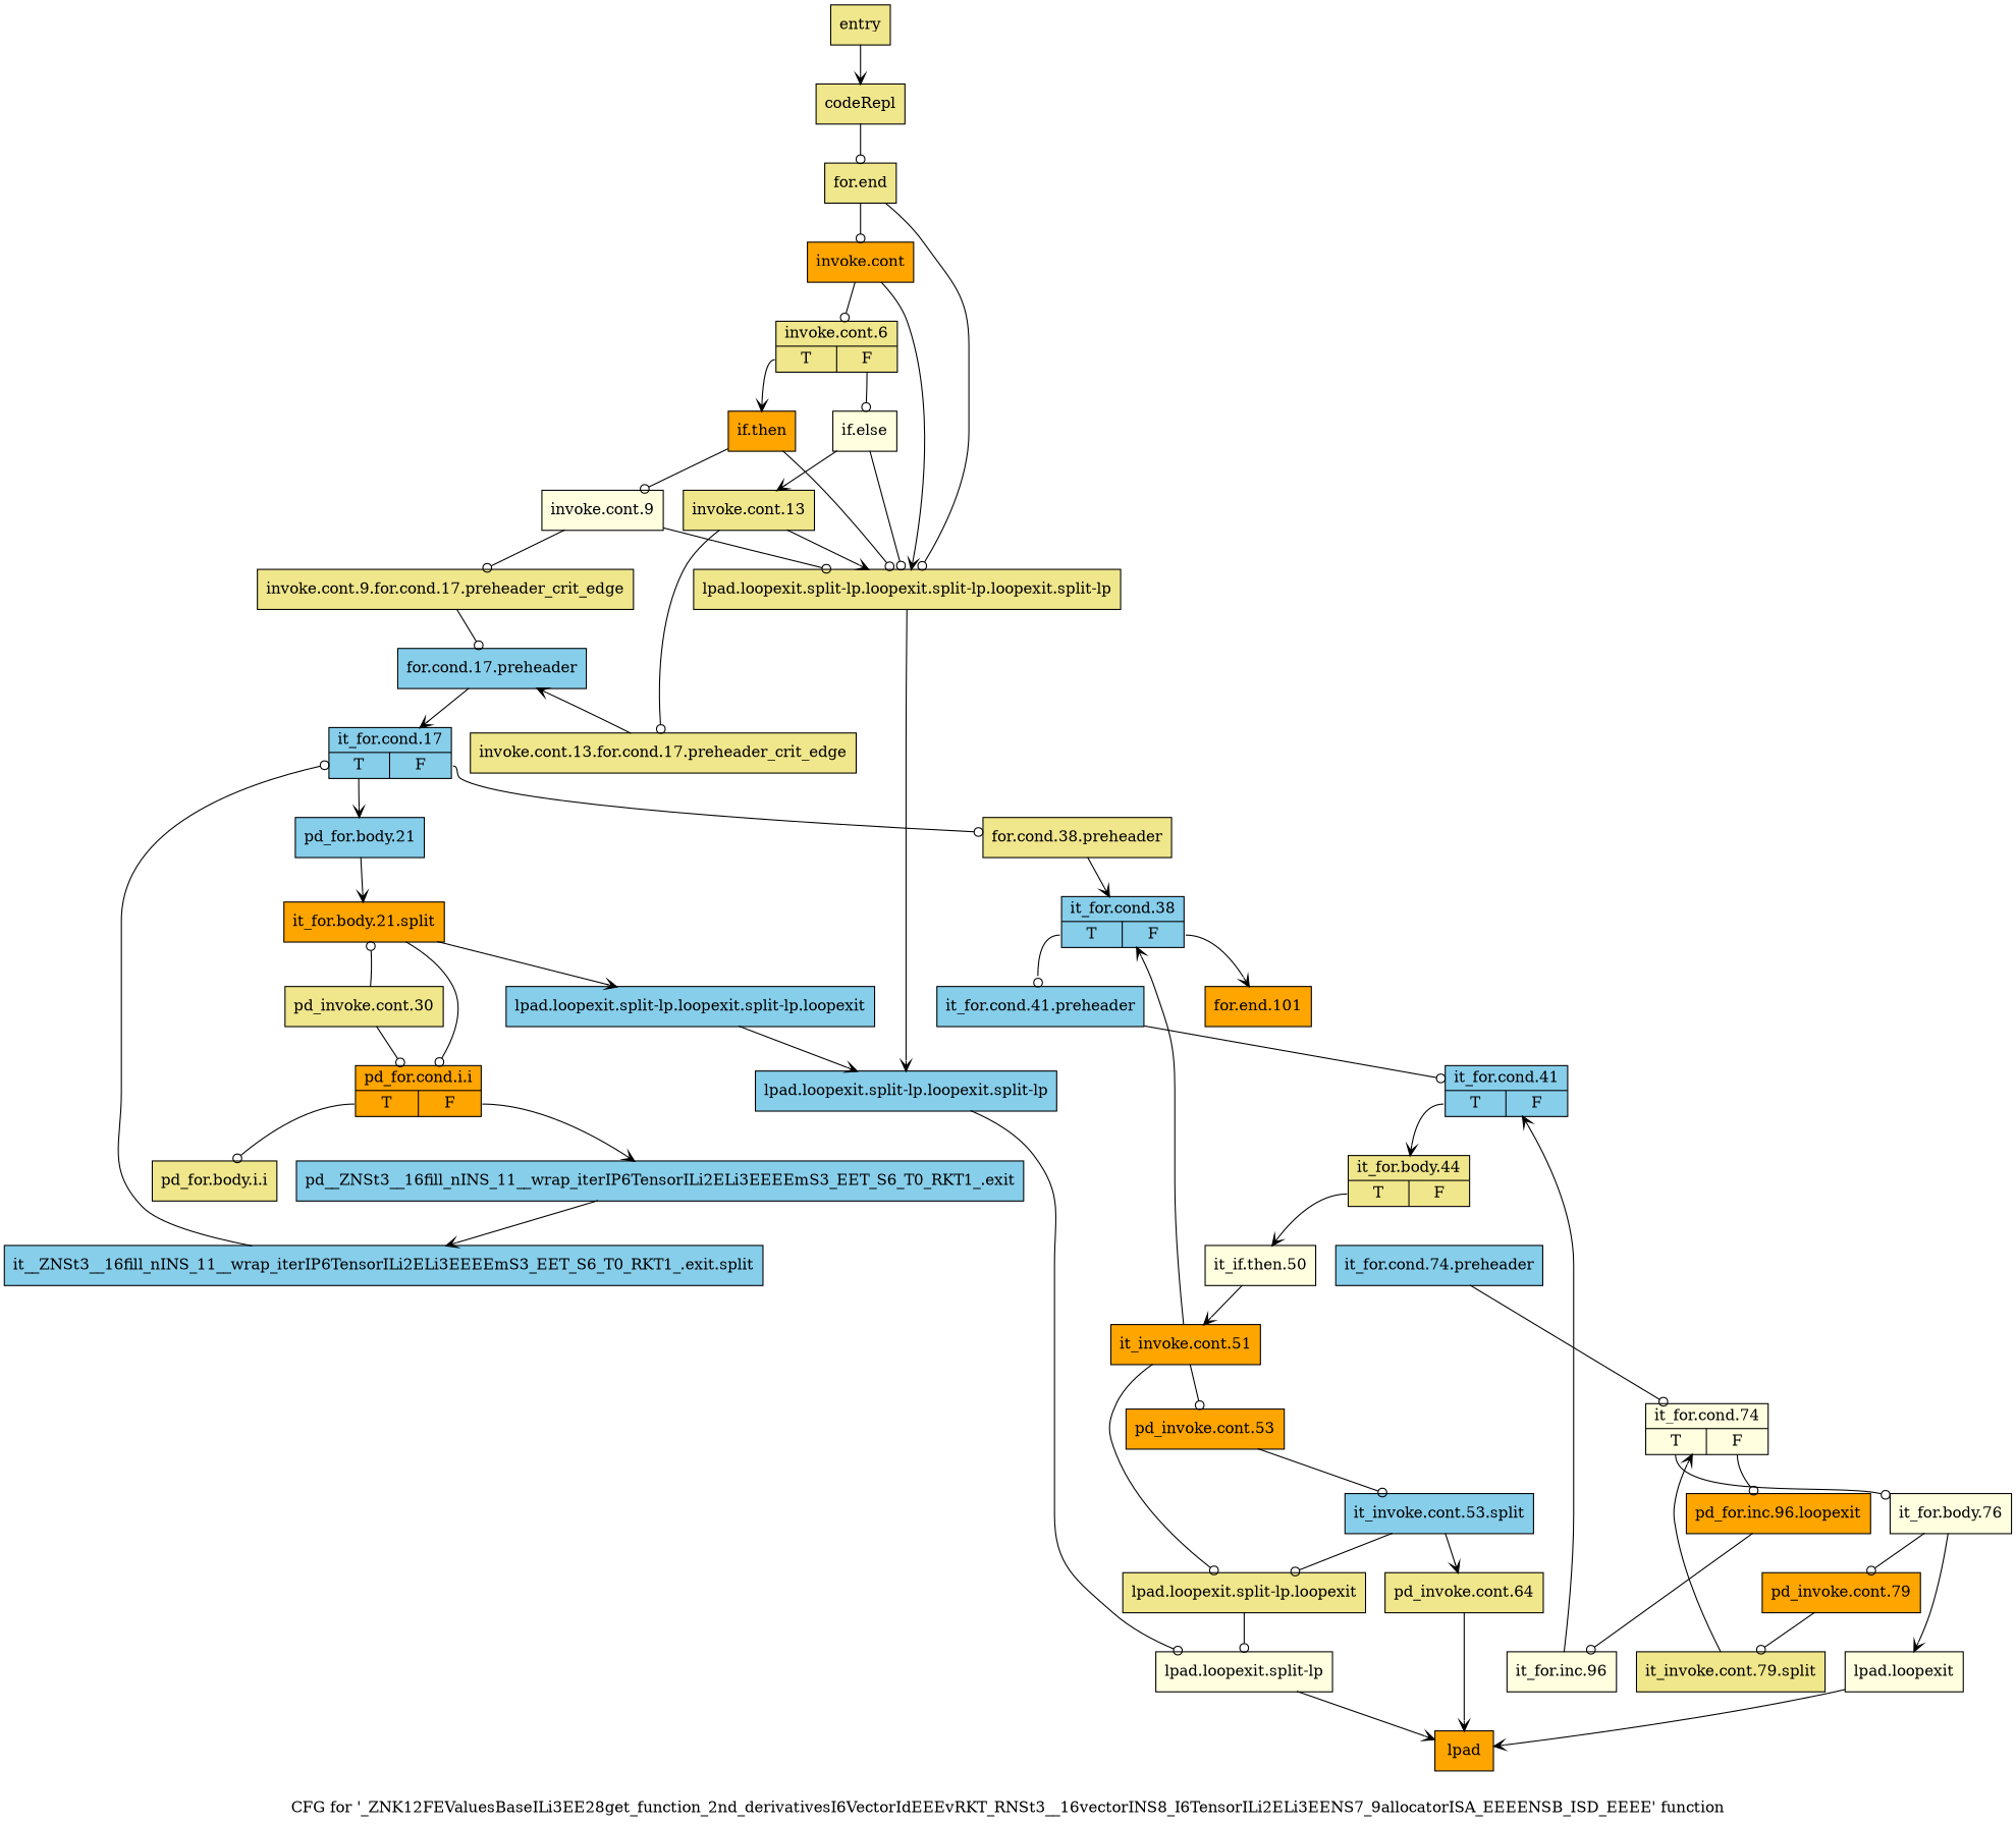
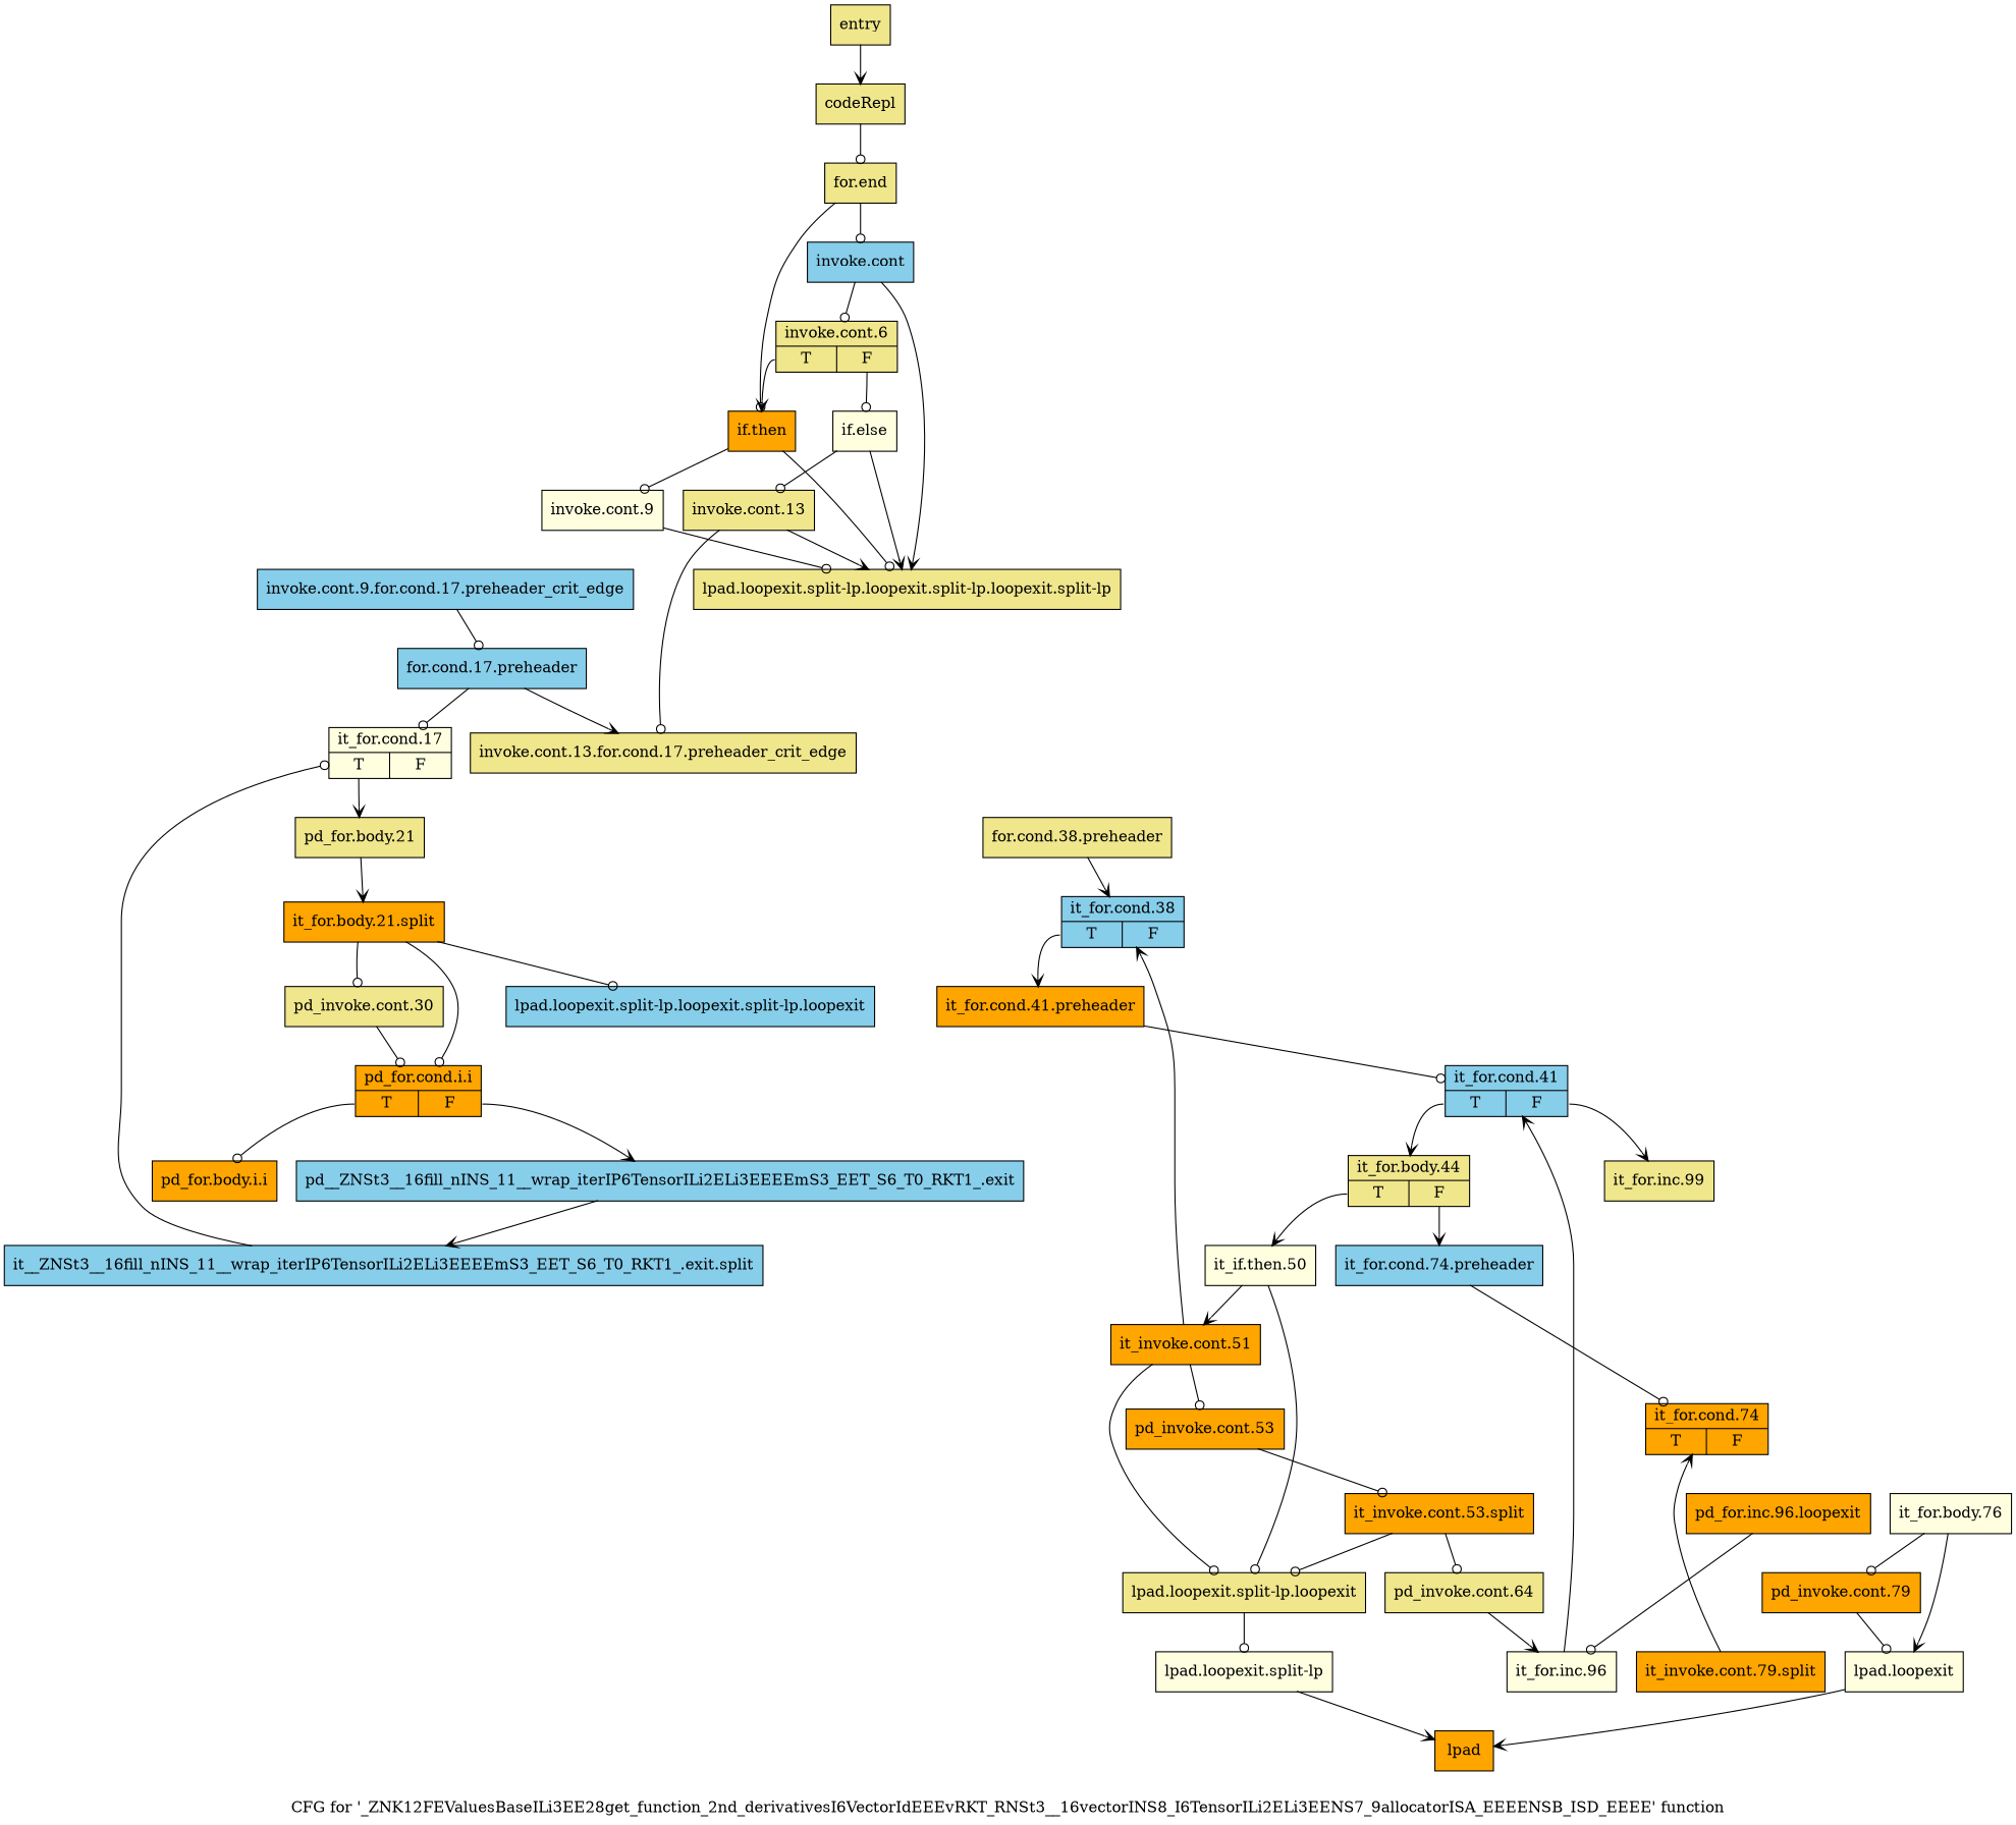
  digraph {
    label="CFG for '_ZNK12FEValuesBaseILi3EE28get_function_2nd_derivativesI6VectorIdEEEvRKT_RNSt3__16vectorINS8_I6TensorILi2ELi3EENS7_9allocatorISA_EEEENSB_ISD_EEEE' function"
    node [fillcolor=khaki shape=record style=filled]
    edge [arrowhead=odot]
    n1 [label="{entry}"]
    n2 [label="{codeRepl}"]
    n3 [label="{for.end}"]
-   n4 [fillcolor=orange label="{invoke.cont}"]
+   n4 [fillcolor=skyblue label="{invoke.cont}"]
    n5 [label="{lpad.loopexit.split-lp.loopexit.split-lp.loopexit.split-lp}"]
    n6 [label="{invoke.cont.6|{<s0>T|<s1>F}}"]
-   n7 [fillcolor=skyblue label="{lpad.loopexit.split-lp.loopexit.split-lp}"]
    n8 [fillcolor=orange label="{if.then}"]
    n9 [fillcolor=lightyellow label="{if.else}"]
    n10 [fillcolor=lightyellow label="{lpad.loopexit.split-lp}"]
    n11 [fillcolor=lightyellow label="{invoke.cont.9}"]
    n12 [label="{invoke.cont.13}"]
-   n13 [label="{invoke.cont.9.for.cond.17.preheader_crit_edge}"]
+   n13 [fillcolor=skyblue label="{invoke.cont.9.for.cond.17.preheader_crit_edge}"]
    n14 [label="{invoke.cont.13.for.cond.17.preheader_crit_edge}"]
    n15 [fillcolor=skyblue label="{for.cond.17.preheader}"]
-   n16 [fillcolor=skyblue label="{it_for.cond.17|{<s0>T|<s1>F}}"]
-   n17 [fillcolor=skyblue label="{pd_for.body.21}"]
+   n16 [fillcolor=lightyellow label="{it_for.cond.17|{<s0>T|<s1>F}}"]
+   n17 [label="{pd_for.body.21}"]
    n18 [label="{for.cond.38.preheader}"]
    n19 [fillcolor=lightyellow label="{lpad.loopexit}"]
    n20 [fillcolor=orange label="{lpad}"]
    n21 [label="{lpad.loopexit.split-lp.loopexit}"]
    n22 [fillcolor=skyblue label="{lpad.loopexit.split-lp.loopexit.split-lp.loopexit}"]
    n23 [fillcolor=orange label="{it_for.body.21.split}"]
    n24 [fillcolor=skyblue label="{it_for.cond.38|{<s0>T|<s1>F}}"]
    n25 [label="{pd_invoke.cont.30}"]
    n26 [fillcolor=orange label="{pd_for.cond.i.i|{<s0>T|<s1>F}}"]
-   n27 [fillcolor=skyblue label="{it_for.cond.41.preheader}"]
-   n28 [fillcolor=orange label="{for.end.101}"]
+   n27 [fillcolor=orange label="{it_for.cond.41.preheader}"]
    n29 [fillcolor=skyblue label="{it_for.cond.41|{<s0>T|<s1>F}}"]
-   n30 [label="{pd_for.body.i.i}"]
+   n30 [fillcolor=orange label="{pd_for.body.i.i}"]
    n31 [fillcolor=skyblue label="{pd__ZNSt3__16fill_nINS_11__wrap_iterIP6TensorILi2ELi3EEEEmS3_EET_S6_T0_RKT1_.exit}"]
    n32 [fillcolor=skyblue label="{it__ZNSt3__16fill_nINS_11__wrap_iterIP6TensorILi2ELi3EEEEmS3_EET_S6_T0_RKT1_.exit.split}"]
    n33 [label="{it_for.body.44|{<s0>T|<s1>F}}"]
+   n34 [label="{it_for.inc.99}"]
    n35 [fillcolor=lightyellow label="{it_if.then.50}"]
    n36 [fillcolor=skyblue label="{it_for.cond.74.preheader}"]
    n37 [fillcolor=orange label="{it_invoke.cont.51}"]
-   n38 [fillcolor=lightyellow label="{it_for.cond.74|{<s0>T|<s1>F}}"]
+   n38 [fillcolor=orange label="{it_for.cond.74|{<s0>T|<s1>F}}"]
    n39 [fillcolor=orange label="{pd_invoke.cont.53}"]
    n40 [fillcolor=lightyellow label="{it_for.body.76}"]
    n41 [fillcolor=orange label="{pd_for.inc.96.loopexit}"]
    n42 [fillcolor=orange label="{pd_invoke.cont.79}"]
    n43 [fillcolor=lightyellow label="{it_for.inc.96}"]
-   n44 [fillcolor=skyblue label="{it_invoke.cont.53.split}"]
+   n44 [fillcolor=orange label="{it_invoke.cont.53.split}"]
    n45 [label="{pd_invoke.cont.64}"]
-   n46 [label="{it_invoke.cont.79.split}"]
+   n46 [fillcolor=orange label="{it_invoke.cont.79.split}"]
    n1 -> n2 [arrowhead=vee]
    n2 -> n3
    n3 -> n4
-   n3 -> n5
+   n3 -> n8
    n4 -> n5 [arrowhead=vee]
    n4 -> n6
-   n5 -> n7 [arrowhead=vee]
    n6 -> n8 [arrowhead=vee tailport=s0]
    n6 -> n9 [tailport=s1]
-   n7 -> n10
    n8 -> n5
    n8 -> n11
-   n9 -> n5
-   n9 -> n12 [arrowhead=vee]
+   n9 -> n5 [arrowhead=vee]
+   n9 -> n12
    n10 -> n20 [arrowhead=vee]
    n11 -> n5
-   n11 -> n13
    n12 -> n5 [arrowhead=vee]
    n12 -> n14
    n13 -> n15
-   n14 -> n15 [arrowhead=vee]
-   n15 -> n16 [arrowhead=vee]
+   n15 -> n14 [arrowhead=vee]
+   n15 -> n16
    n16 -> n17 [arrowhead=vee tailport=s0]
-   n16 -> n18 [tailport=s1]
    n17 -> n23 [arrowhead=vee]
    n18 -> n24 [arrowhead=vee]
    n19 -> n20 [arrowhead=vee]
    n21 -> n10
-   n22 -> n7 [arrowhead=vee]
-   n23 -> n22 [arrowhead=vee]
-   n25 -> n23
+   n23 -> n22
+   n23 -> n25
    n23 -> n26
-   n24 -> n27 [tailport=s0]
-   n24 -> n28 [arrowhead=vee tailport=s1]
+   n24 -> n27 [arrowhead=vee tailport=s0]
    n25 -> n26
    n26 -> n30 [tailport=s0]
    n26 -> n31 [arrowhead=vee tailport=s1]
    n27 -> n29
    n29 -> n33 [arrowhead=vee tailport=s0]
+   n29 -> n34 [arrowhead=vee tailport=s1]
    n31 -> n32 [arrowhead=vee]
    n32 -> n16
    n33 -> n35 [arrowhead=vee tailport=s0]
+   n33 -> n36 [arrowhead=vee tailport=s1]
+   n35 -> n21
    n35 -> n37 [arrowhead=vee]
    n36 -> n38
    n37 -> n21
    n37 -> n24 [arrowhead=vee]
    n37 -> n39
-   n38 -> n40 [tailport=s0]
-   n38 -> n41 [tailport=s1]
    n39 -> n44
    n40 -> n19 [arrowhead=vee]
    n40 -> n42
    n41 -> n43
-   n42 -> n46
+   n42 -> n19
    n43 -> n29 [arrowhead=vee]
    n44 -> n21
-   n44 -> n45 [arrowhead=vee]
-   n45 -> n20 [arrowhead=vee]
+   n44 -> n45
+   n45 -> n43 [arrowhead=vee]
    n46 -> n38 [arrowhead=vee]
  }
